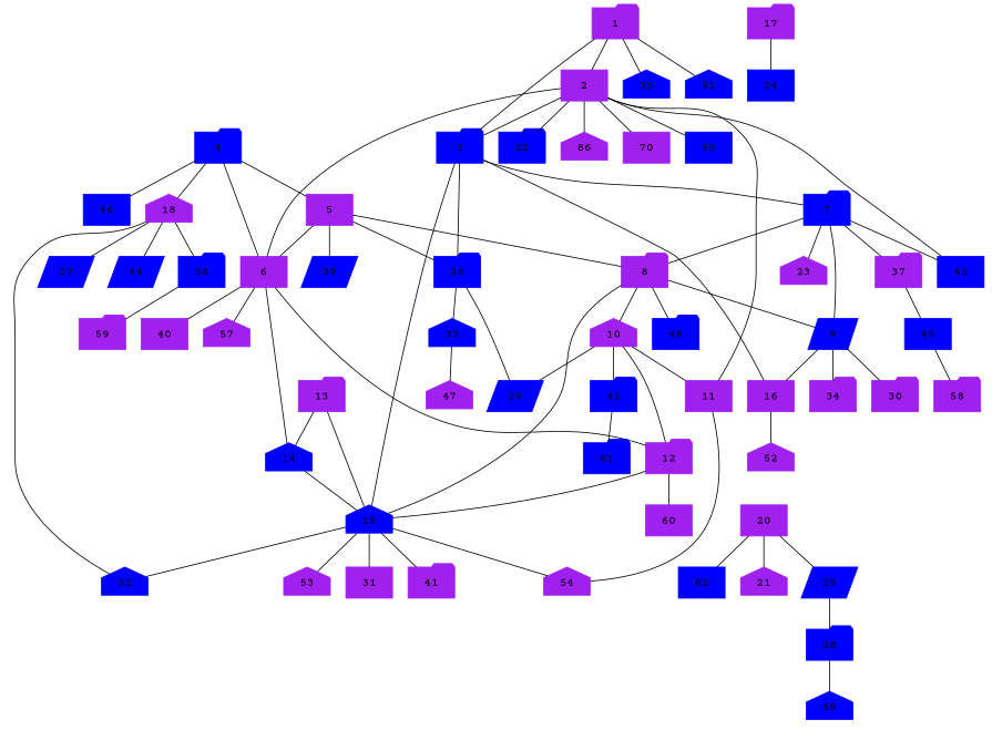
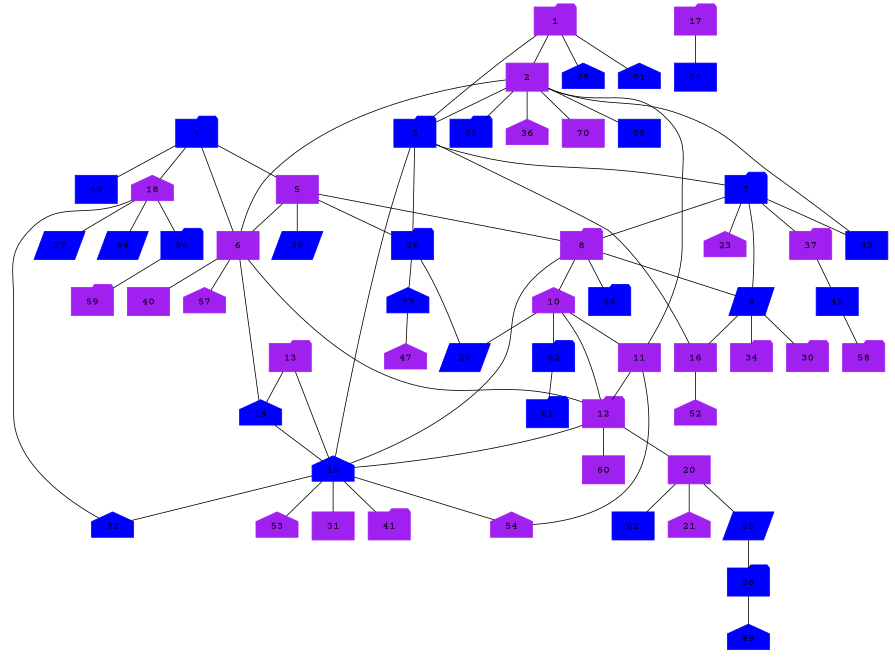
  graph {
    fontname="Courier Prime"
    node [color=purple fontname="Courier Prime" shape=folder style=filled]
    edge [fontname="Courier Prime"]
    2 [shape=box]
    1
    3 [color=blue]
    35 [color=blue shape=house]
    51 [color=blue shape=house]
    6 [shape=box]
    11 [shape=box]
    22 [color=blue]
-   36 [shape=house label=86]
+   36 [shape=house]
    43 [color=blue shape=box]
    n11 [label=70 shape=box]
    55 [color=blue shape=box]
    7 [color=blue]
    15 [color=blue shape=house]
    16 [shape=box]
    26 [color=blue]
    12
    14 [color=blue shape=house]
    40 [shape=box]
    57 [shape=house]
    54 [shape=house]
    8
    9 [color=blue shape=parallelogram]
    23 [shape=house]
    37
    31 [shape=box]
    32 [color=blue shape=house]
    41
    53 [shape=house]
    52 [shape=house]
    29 [color=blue shape=parallelogram]
    33 [color=blue shape=house]
    4 [color=blue]
    5 [shape=box]
    18 [shape=house]
    46 [color=blue shape=box]
    39 [color=blue shape=parallelogram]
    27 [color=blue shape=parallelogram]
    44 [color=blue shape=parallelogram]
    56 [color=blue]
    10 [shape=house]
    48 [color=blue]
    20 [shape=box]
    60 [shape=box]
    30
    34
    45 [color=blue shape=box]
    42 [color=blue]
    24 [color=blue shape=box]
    17
    61 [color=blue]
    21 [shape=house]
    25 [color=blue shape=parallelogram]
    62 [color=blue shape=box]
    13
    59
    28 [color=blue]
    49 [color=blue shape=house]
    47 [shape=house]
    58
    2 -- 3
    2 -- 6
    2 -- 11
    2 -- 22
    2 -- 36
    2 -- 43
    2 -- n11
    2 -- 55
    1 -- 2
    1 -- 3
    1 -- 35
    1 -- 51
    3 -- 7
    3 -- 15
    3 -- 16
    3 -- 26
    6 -- 12
    6 -- 14
    6 -- 40
    6 -- 57
+   11 -- 12
    11 -- 54
    7 -- 43
    7 -- 8
    7 -- 9
    7 -- 23
    7 -- 37
    15 -- 54
    15 -- 31
    15 -- 32
    15 -- 41
    15 -- 53
    16 -- 52
    26 -- 29
    26 -- 33
    12 -- 15
+   12 -- 20
    12 -- 60
    14 -- 15
    8 -- 15
    8 -- 9
    8 -- 10
    8 -- 48
    9 -- 16
    9 -- 30
    9 -- 34
    37 -- 45
    33 -- 47
    4 -- 6
    4 -- 5
    4 -- 18
    4 -- 46
    5 -- 6
    5 -- 26
    5 -- 8
    5 -- 39
    18 -- 32
    18 -- 27
    18 -- 44
    18 -- 56
    56 -- 59
    10 -- 11
    10 -- 12
    10 -- 29
    10 -- 42
    20 -- 21
    20 -- 25
    20 -- 62
    45 -- 58
    42 -- 61
    17 -- 24
    25 -- 28
    13 -- 15
    13 -- 14
    28 -- 49
  }
